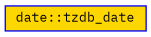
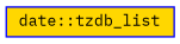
  digraph {
    rankdir=LR
    fontname="IBM Plex Mono"
-   n1 [color=blue fillcolor=gold fontname="IBM Plex Mono" fontsize=10 height=0.2 label="date::tzdb_date" shape=record style=filled width=0.4]
+   n1 [color=blue fillcolor=gold fontname="IBM Plex Mono" fontsize=10 height=0.2 label="date::tzdb_list" shape=record style=filled width=0.4]
  }
